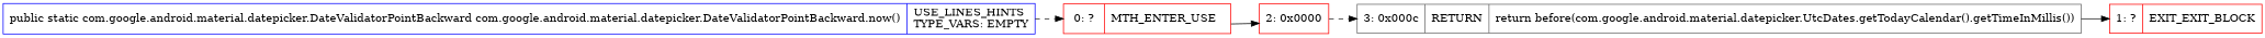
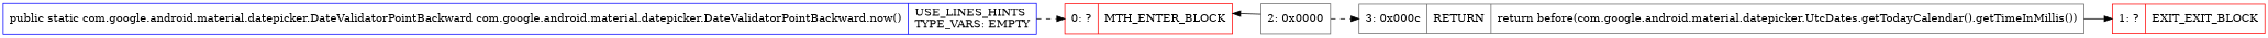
  digraph {
    rankdir=LR
    node [color=red shape=record]
    edge [style=solid]
-   n1 [label="{0\:\ ?|MTH_ENTER_USE\l}"]
-   n2 [label="{2\:\ 0x0000}"]
+   n1 [label="{0\:\ ?|MTH_ENTER_BLOCK\l}"]
+   n2 [color=gray40 label="{2\:\ 0x0000}"]
    n3 [color=gray40 label="{3\:\ 0x000c|RETURN\l|return before(com.google.android.material.datepicker.UtcDates.getTodayCalendar().getTimeInMillis())\l}"]
    n4 [label="{1\:\ ?|EXIT_EXIT_BLOCK\l}"]
    n5 [color=blue label="{public static com.google.android.material.datepicker.DateValidatorPointBackward com.google.android.material.datepicker.DateValidatorPointBackward.now()  | USE_LINES_HINTS\lTYPE_VARS: EMPTY\l}"]
-   n1 -> n2
+   n2 -> n1
    n2 -> n3 [style=dashed]
    n3 -> n4
    n5 -> n1 [style=dashed]
  }
